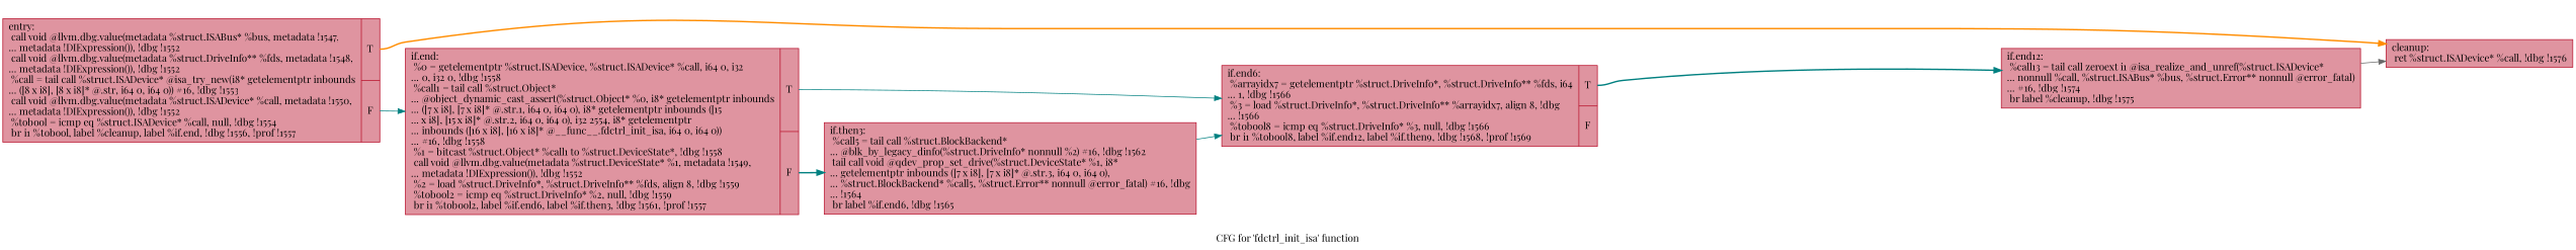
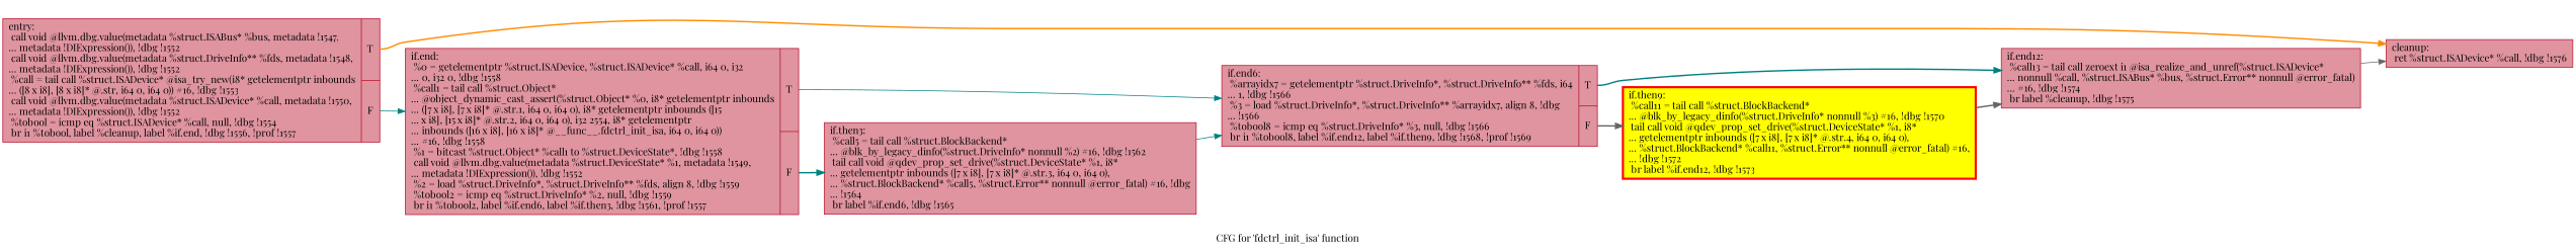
  digraph {
    label="CFG for 'fdctrl_init_isa' function"
    rankdir=LR
    fontname="Playfair Display"
    node [color="#b70d28ff" fillcolor="#b70d2870" shape=record style=filled fontname="Playfair Display"]
    edge [color=teal style=bold fontname="Playfair Display"]
    n1 [label="{entry:\l  call void @llvm.dbg.value(metadata %struct.ISABus* %bus, metadata !1547,\l... metadata !DIExpression()), !dbg !1552\l  call void @llvm.dbg.value(metadata %struct.DriveInfo** %fds, metadata !1548,\l... metadata !DIExpression()), !dbg !1552\l  %call = tail call %struct.ISADevice* @isa_try_new(i8* getelementptr inbounds\l... ([8 x i8], [8 x i8]* @.str, i64 0, i64 0)) #16, !dbg !1553\l  call void @llvm.dbg.value(metadata %struct.ISADevice* %call, metadata !1550,\l... metadata !DIExpression()), !dbg !1552\l  %tobool = icmp eq %struct.ISADevice* %call, null, !dbg !1554\l  br i1 %tobool, label %cleanup, label %if.end, !dbg !1556, !prof !1557\l|{<s0>T|<s1>F}}"]
    n2 [label="{cleanup:                                          \l  ret %struct.ISADevice* %call, !dbg !1576\l}"]
    n3 [label="{if.end:                                           \l  %0 = getelementptr %struct.ISADevice, %struct.ISADevice* %call, i64 0, i32\l... 0, i32 0, !dbg !1558\l  %call1 = tail call %struct.Object*\l... @object_dynamic_cast_assert(%struct.Object* %0, i8* getelementptr inbounds\l... ([7 x i8], [7 x i8]* @.str.1, i64 0, i64 0), i8* getelementptr inbounds ([15\l... x i8], [15 x i8]* @.str.2, i64 0, i64 0), i32 2554, i8* getelementptr\l... inbounds ([16 x i8], [16 x i8]* @__func__.fdctrl_init_isa, i64 0, i64 0))\l... #16, !dbg !1558\l  %1 = bitcast %struct.Object* %call1 to %struct.DeviceState*, !dbg !1558\l  call void @llvm.dbg.value(metadata %struct.DeviceState* %1, metadata !1549,\l... metadata !DIExpression()), !dbg !1552\l  %2 = load %struct.DriveInfo*, %struct.DriveInfo** %fds, align 8, !dbg !1559\l  %tobool2 = icmp eq %struct.DriveInfo* %2, null, !dbg !1559\l  br i1 %tobool2, label %if.end6, label %if.then3, !dbg !1561, !prof !1557\l|{<s0>T|<s1>F}}"]
    n4 [label="{if.end6:                                          \l  %arrayidx7 = getelementptr %struct.DriveInfo*, %struct.DriveInfo** %fds, i64\l... 1, !dbg !1566\l  %3 = load %struct.DriveInfo*, %struct.DriveInfo** %arrayidx7, align 8, !dbg\l... !1566\l  %tobool8 = icmp eq %struct.DriveInfo* %3, null, !dbg !1566\l  br i1 %tobool8, label %if.end12, label %if.then9, !dbg !1568, !prof !1569\l|{<s0>T|<s1>F}}"]
    n5 [label="{if.then3:                                         \l  %call5 = tail call %struct.BlockBackend*\l... @blk_by_legacy_dinfo(%struct.DriveInfo* nonnull %2) #16, !dbg !1562\l  tail call void @qdev_prop_set_drive(%struct.DeviceState* %1, i8*\l... getelementptr inbounds ([7 x i8], [7 x i8]* @.str.3, i64 0, i64 0),\l... %struct.BlockBackend* %call5, %struct.Error** nonnull @error_fatal) #16, !dbg\l... !1564\l  br label %if.end6, !dbg !1565\l}"]
    n6 [label="{if.end12:                                         \l  %call13 = tail call zeroext i1 @isa_realize_and_unref(%struct.ISADevice*\l... nonnull %call, %struct.ISABus* %bus, %struct.Error** nonnull @error_fatal)\l... #16, !dbg !1574\l  br label %cleanup, !dbg !1575\l}"]
+   n7 [color=red fillcolor=yellow label="{if.then9:                                         \l  %call11 = tail call %struct.BlockBackend*\l... @blk_by_legacy_dinfo(%struct.DriveInfo* nonnull %3) #16, !dbg !1570\l  tail call void @qdev_prop_set_drive(%struct.DeviceState* %1, i8*\l... getelementptr inbounds ([7 x i8], [7 x i8]* @.str.4, i64 0, i64 0),\l... %struct.BlockBackend* %call11, %struct.Error** nonnull @error_fatal) #16,\l... !dbg !1572\l  br label %if.end12, !dbg !1573\l}" penwidth=3.0]
    n1 -> n2 [tailport=s0 color=darkorange]
    n1 -> n3 [tailport=s1 style=solid]
    n3 -> n4 [tailport=s0 style=solid]
    n3 -> n5 [tailport=s1]
    n4 -> n6 [tailport=s0]
+   n4 -> n7 [tailport=s1 color=gray40]
    n5 -> n4 [style=solid]
    n6 -> n2 [color=gray40 style=solid]
+   n7 -> n6 [color=gray40]
  }
